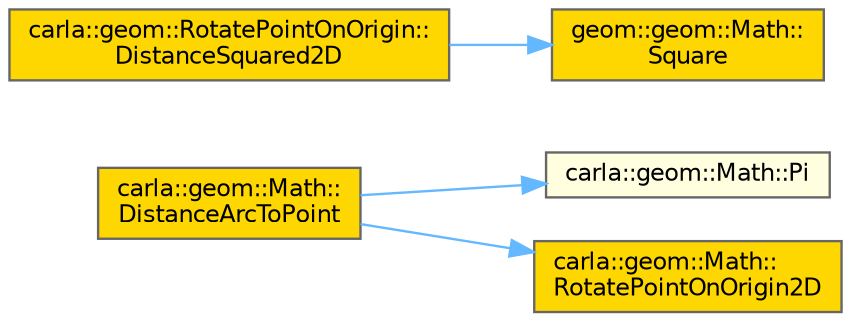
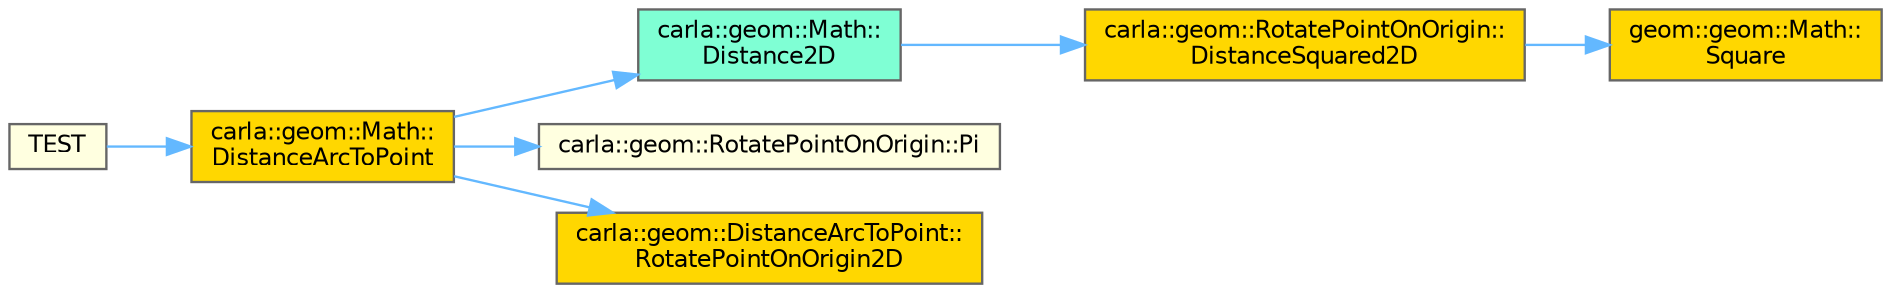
  digraph {
    rankdir=LR
    node [color=grey40 fillcolor=gold fontname=Helvetica fontsize=10 shape=box style=filled]
    edge [color=steelblue1 fontname=Helvetica fontsize=10 labelfontname=Helvetica labelfontsize=10 style=solid]
+   n1 [color=gray40 fillcolor=lightyellow fontcolor=black height=0.2 label=TEST width=0.4]
    n2 [height=0.2 label="carla::geom::Math::\lDistanceArcToPoint" width=0.4]
-   n4 [fillcolor=lightyellow height=0.2 label="carla::geom::Math::Pi" width=0.4]
-   n5 [height=0.2 label="carla::geom::Math::\lRotatePointOnOrigin2D" width=0.4]
+   n3 [fillcolor=aquamarine height=0.2 label="carla::geom::Math::\lDistance2D" width=0.4]
+   n4 [fillcolor=lightyellow height=0.2 label="carla::geom::RotatePointOnOrigin::Pi" width=0.4]
+   n5 [height=0.2 label="carla::geom::DistanceArcToPoint::\lRotatePointOnOrigin2D" width=0.4]
    n6 [height=0.2 label="carla::geom::RotatePointOnOrigin::\lDistanceSquared2D" width=0.4]
    n7 [height=0.2 label="geom::geom::Math::\lSquare" width=0.4]
+   n1 -> n2
+   n2 -> n3
    n2 -> n4
    n2 -> n5
+   n3 -> n6
    n6 -> n7
  }
